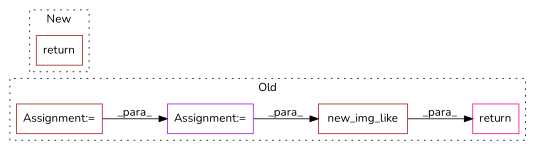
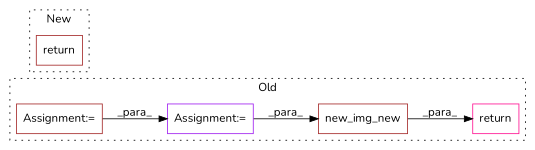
  digraph {
    rankdir=LR
    fontname=Nunito
    node [a=7 l=1 shape=box color=brown fontname=Nunito]
    edge [style=solid fontname=Nunito]
-   n1 [a=32 l="13,1" label=new_img_like s="10703,10738"]
+   n1 [a=32 l="13,1" label=new_img_new s="10703,10738"]
    n2 [label="Assignment:=" s=10238]
    n3 [a=41 l=7 label=return s=10696 color=deeppink]
    n4 [label="Assignment:=" s=10440 color=purple]
    n5 [a=41 l=7 label=return s=10063]
    subgraph cluster_1 {
      label=Old
      style=dotted
      n1
      n2
      n3
      n4
    }
    subgraph cluster_2 {
      label=New
      style=dotted
      n5
    }
    n1 -> n3 [label=_para_]
    n2 -> n4 [label=_para_]
    n4 -> n1 [label=_para_]
  }
